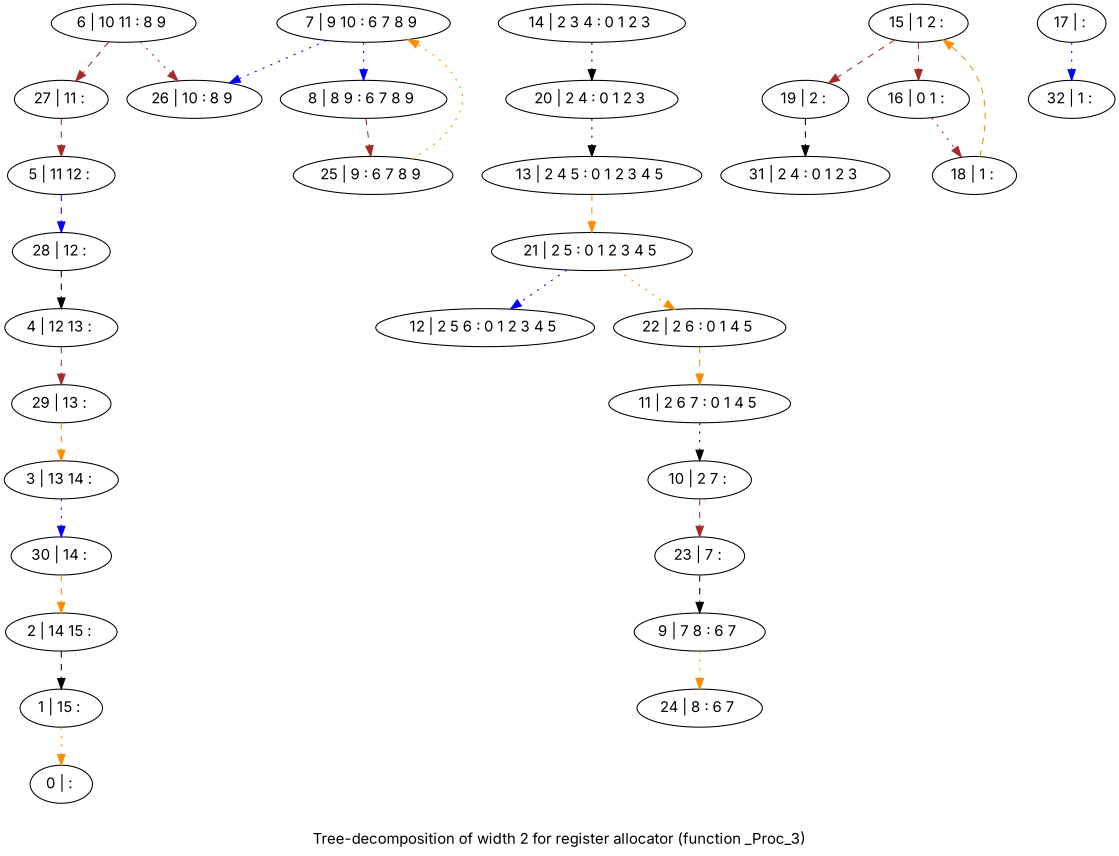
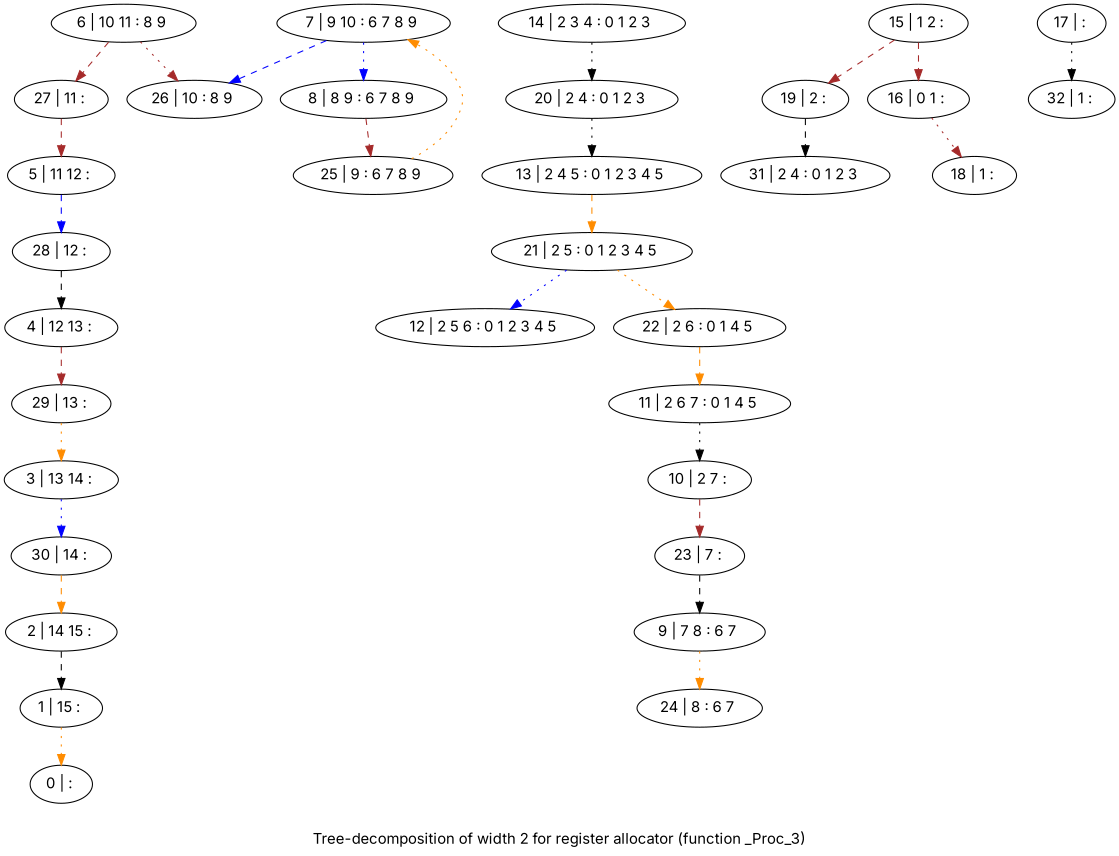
  digraph {
    fontname=Inter
    label="Tree-decomposition of width 2 for register allocator (function _Proc_3)"
    node [fontname=Inter]
    edge [color=darkorange fontname=Inter style=dashed]
    n1 [label="0 | : "]
    n2 [label="1 | 15 : "]
    n3 [label="2 | 14 15 : "]
    n4 [label="3 | 13 14 : "]
    n5 [label="30 | 14 : "]
    n6 [label="4 | 12 13 : "]
    n7 [label="29 | 13 : "]
    n8 [label="5 | 11 12 : "]
    n9 [label="28 | 12 : "]
    n10 [label="6 | 10 11 : 8 9 "]
    n11 [label="27 | 11 : "]
    n12 [label="26 | 10 : 8 9 "]
    n13 [label="7 | 9 10 : 6 7 8 9 "]
    n14 [label="8 | 8 9 : 6 7 8 9 "]
    n15 [label="25 | 9 : 6 7 8 9 "]
    n16 [label="9 | 7 8 : 6 7 "]
    n17 [label="24 | 8 : 6 7 "]
    n18 [label="10 | 2 7 : "]
    n19 [label="23 | 7 : "]
    n20 [label="11 | 2 6 7 : 0 1 4 5 "]
    n21 [label="12 | 2 5 6 : 0 1 2 3 4 5 "]
    n22 [label="22 | 2 6 : 0 1 4 5 "]
    n23 [label="13 | 2 4 5 : 0 1 2 3 4 5 "]
    n24 [label="21 | 2 5 : 0 1 2 3 4 5 "]
    n25 [label="14 | 2 3 4 : 0 1 2 3 "]
    n26 [label="20 | 2 4 : 0 1 2 3 "]
    n27 [label="15 | 1 2 : "]
    n28 [label="19 | 2 : "]
    n29 [label="16 | 0 1 : "]
    n30 [label="31 | 2 4 : 0 1 2 3 "]
    n31 [label="18 | 1 : "]
    n32 [label="17 | : "]
    n33 [label="32 | 1 : "]
    n2 -> n1 [style=dotted]
    n3 -> n2 [color=black]
    n4 -> n5 [color=blue style=dotted]
    n5 -> n3
    n6 -> n7 [color=brown]
-   n7 -> n4
+   n7 -> n4 [style=dotted]
    n8 -> n9 [color=blue]
    n9 -> n6 [color=black]
    n10 -> n11 [color=brown]
    n10 -> n12 [color=brown style=dotted]
    n11 -> n8 [color=brown]
-   n13 -> n12 [color=blue style=dotted]
+   n13 -> n12 [color=blue]
    n13 -> n14 [color=blue style=dotted]
    n14 -> n15 [color=brown]
    n15 -> n13 [style=dotted]
    n16 -> n17 [style=dotted]
    n18 -> n19 [color=brown]
    n19 -> n16 [color=black]
    n20 -> n18 [color=black style=dotted]
    n22 -> n20
    n23 -> n24
    n24 -> n21 [color=blue style=dotted]
    n24 -> n22 [style=dotted]
    n25 -> n26 [color=black style=dotted]
    n26 -> n23 [color=black style=dotted]
    n27 -> n28 [color=brown]
    n27 -> n29 [color=brown]
    n28 -> n30 [color=black]
    n29 -> n31 [color=brown style=dotted]
-   n31 -> n27
-   n32 -> n33 [color=blue style=dotted]
+   n32 -> n33 [color=black style=dotted]
  }
